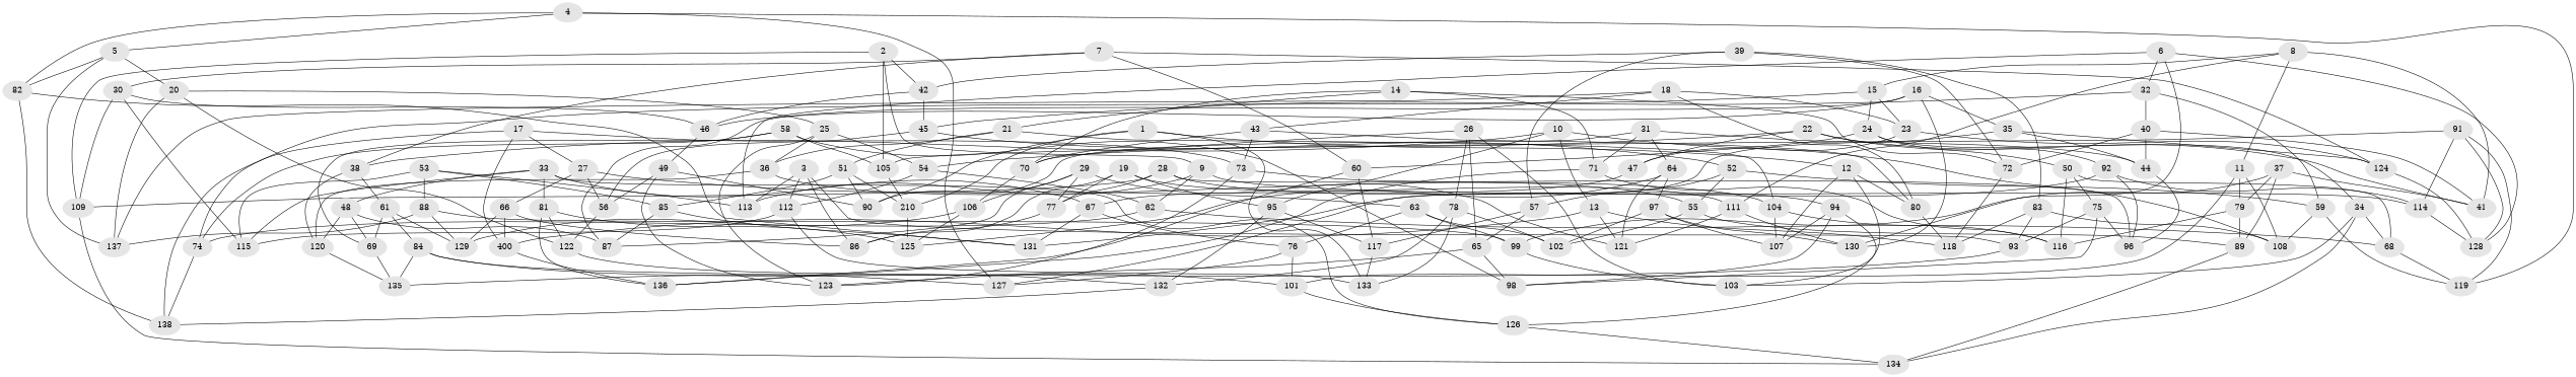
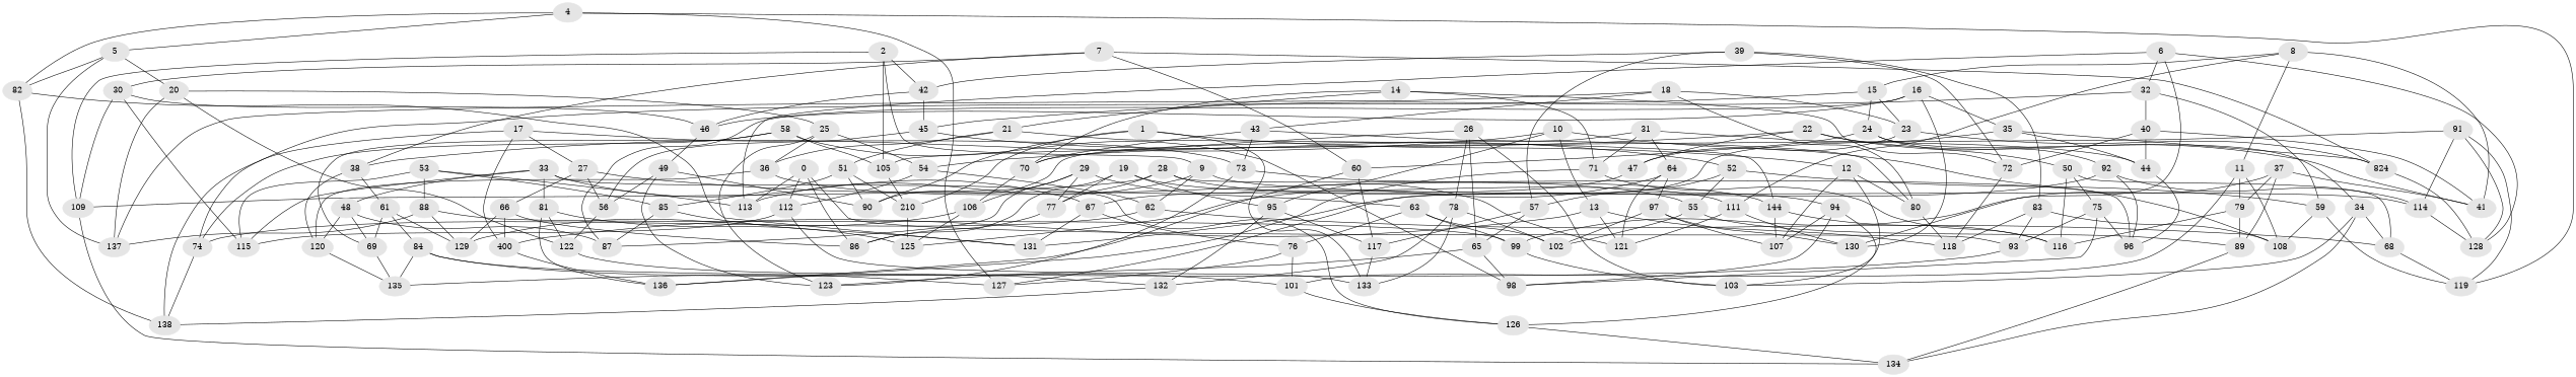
  graph {
    node [color=gray90 style=filled]
    1
    12
    90
    n4 [label=210]
    133
    80
    103
    107
    125
    2
    9
    42
    105
    109
    113
    62
    114
    46
    45
    134
-   3
+   3 [label=0]
    86
    93
    112
    135
    115
    4
    5
    82
    119
    127
    20
    137
    138
    131
    25
    122
    6
    32
    128
    130
    40
    59
    7
    30
    38
    60
-   124
+   124 [label=824]
    120
    61
    117
    136
    8
    11
    15
    41
    111
    108
    79
    101
    23
    24
    74
    121
    68
    10
    13
    95
    n69 [label=400]
    118
    132
    89
    116
    126
    14
    21
    70
    71
    72
    36
    51
-   104
+   104 [label=144]
    106
    47
    34
    92
    16
    35
    87
    44
    49
    17
    27
    73
    56
    63
    66
    123
    18
    43
    19
    77
    54
    55
    85
    22
    50
    67
    75
    96
    26
    65
    78
    98
    102
    99
    76
    129
    28
    94
    29
    31
    64
    97
    52
    33
    81
    48
    37
    69
    84
    39
    57
    83
    53
    88
    58
    91
    1 -- 12
    1 -- 90
    1 -- n4
    1 -- 133
    12 -- 80
    12 -- 103
    12 -- 107
    n4 -- 125
    80 -- 118
    2 -- 9
    2 -- 42
    2 -- 105
    2 -- 109
    9 -- 113
    9 -- 62
    9 -- 114
    42 -- 46
    42 -- 45
    105 -- n4
    109 -- 134
    62 -- 74
    62 -- 68
    114 -- 128
    46 -- 49
    45 -- 56
    45 -- 52
    3 -- 113
    3 -- 86
    3 -- 93
    3 -- 112
    93 -- 135
    112 -- 133
    112 -- 115
    4 -- 5
    4 -- 82
    4 -- 119
    4 -- 127
    5 -- 82
    5 -- 20
    5 -- 137
    82 -- 138
    82 -- 131
    20 -- 137
    20 -- 25
    20 -- 122
    25 -- 36
    25 -- 123
    25 -- 54
    122 -- 132
    6 -- 113
    6 -- 32
    6 -- 128
    6 -- 130
    32 -- 45
    32 -- 40
    32 -- 59
    40 -- 41
    40 -- 72
    40 -- 44
    59 -- 119
    59 -- 108
    7 -- 30
    7 -- 38
    7 -- 60
    7 -- 124
    30 -- 109
    30 -- 46
    30 -- 115
    38 -- 120
    38 -- 61
    60 -- 117
    60 -- 136
    124 -- 128
    120 -- 135
    61 -- 129
    61 -- 69
    61 -- 84
    117 -- 133
    8 -- 11
    8 -- 15
    8 -- 41
    8 -- 111
    11 -- 108
    11 -- 79
    11 -- 101
    15 -- 23
    15 -- 24
    15 -- 74
    111 -- 130
    111 -- 121
    79 -- 89
    79 -- 116
    101 -- 126
    23 -- 124
    23 -- 47
    24 -- 60
    24 -- 34
    24 -- 92
    74 -- 138
    68 -- 119
    10 -- 38
    10 -- 108
    10 -- 13
    10 -- 95
    13 -- 121
    13 -- n69
    13 -- 118
    95 -- 117
    95 -- 132
    n69 -- 136
    132 -- 138
    89 -- 134
    126 -- 134
    14 -- 21
    14 -- 70
    14 -- 71
    14 -- 72
    21 -- 36
    21 -- 51
    21 -- 104
    70 -- 106
    71 -- 136
    71 -- 116
    72 -- 118
    36 -- 120
    36 -- 55
    51 -- 90
    51 -- n4
    51 -- 85
    104 -- 107
    104 -- 116
    106 -- 125
    106 -- 129
    47 -- 67
    34 -- 103
    34 -- 134
    34 -- 68
    92 -- 114
    92 -- 131
    92 -- 96
    16 -- 46
    16 -- 130
    16 -- 35
    16 -- 87
    35 -- 127
    35 -- 124
    35 -- 44
    44 -- 96
    49 -- 90
    49 -- 56
    49 -- 123
    17 -- 138
    17 -- n69
    17 -- 27
    17 -- 73
    27 -- 56
    27 -- 63
    27 -- 66
    73 -- 104
    73 -- 123
    56 -- 122
    63 -- 102
    63 -- 99
    63 -- 76
    66 -- 86
    66 -- n69
    66 -- 129
    18 -- 80
    18 -- 137
    18 -- 23
    18 -- 43
    43 -- 80
    43 -- 70
    43 -- 73
    19 -- 86
    19 -- 111
    19 -- 95
    19 -- 77
    77 -- 86
    54 -- 62
    54 -- 112
    55 -- 89
    55 -- 102
    85 -- 131
    85 -- 87
    22 -- 41
    22 -- 47
    22 -- 54
    22 -- 50
    50 -- 68
    50 -- 116
    50 -- 75
    67 -- 131
    67 -- 76
    75 -- 93
    75 -- 96
    75 -- 98
    26 -- 103
    26 -- 70
    26 -- 65
    26 -- 78
    65 -- 123
    65 -- 98
    78 -- 133
    78 -- 132
    78 -- 102
    99 -- 103
    76 -- 127
    76 -- 101
    28 -- 109
    28 -- 77
    28 -- 96
    28 -- 94
    94 -- 107
    94 -- 126
    94 -- 98
    29 -- 121
    29 -- 106
    29 -- 87
    29 -- 77
    31 -- 90
    31 -- 71
    31 -- 44
    31 -- 64
    64 -- 125
    64 -- 121
    64 -- 97
    97 -- 107
    97 -- 130
    97 -- 102
    52 -- 59
    52 -- 55
    52 -- 57
    33 -- 115
    33 -- 126
    33 -- 67
    33 -- 81
    33 -- 48
    81 -- 125
    81 -- 122
    81 -- 136
    48 -- 120
    48 -- 87
    48 -- 69
    37 -- 41
    37 -- 79
    37 -- 89
    37 -- 99
    69 -- 135
    84 -- 135
    84 -- 127
    84 -- 101
    39 -- 42
    39 -- 72
    39 -- 57
    39 -- 83
    57 -- 117
    57 -- 65
    83 -- 93
    83 -- 108
    83 -- 118
    53 -- 113
    53 -- 115
    53 -- 85
    53 -- 88
    88 -- 137
    88 -- 99
    88 -- 129
    58 -- 105
    58 -- 74
    58 -- 98
    58 -- 69
    91 -- 105
    91 -- 114
    91 -- 119
    91 -- 128
  }
